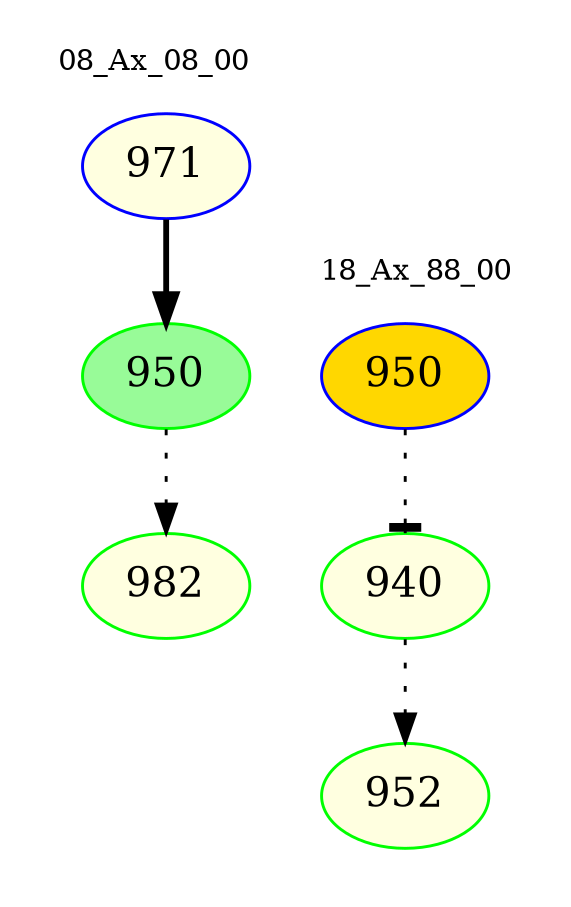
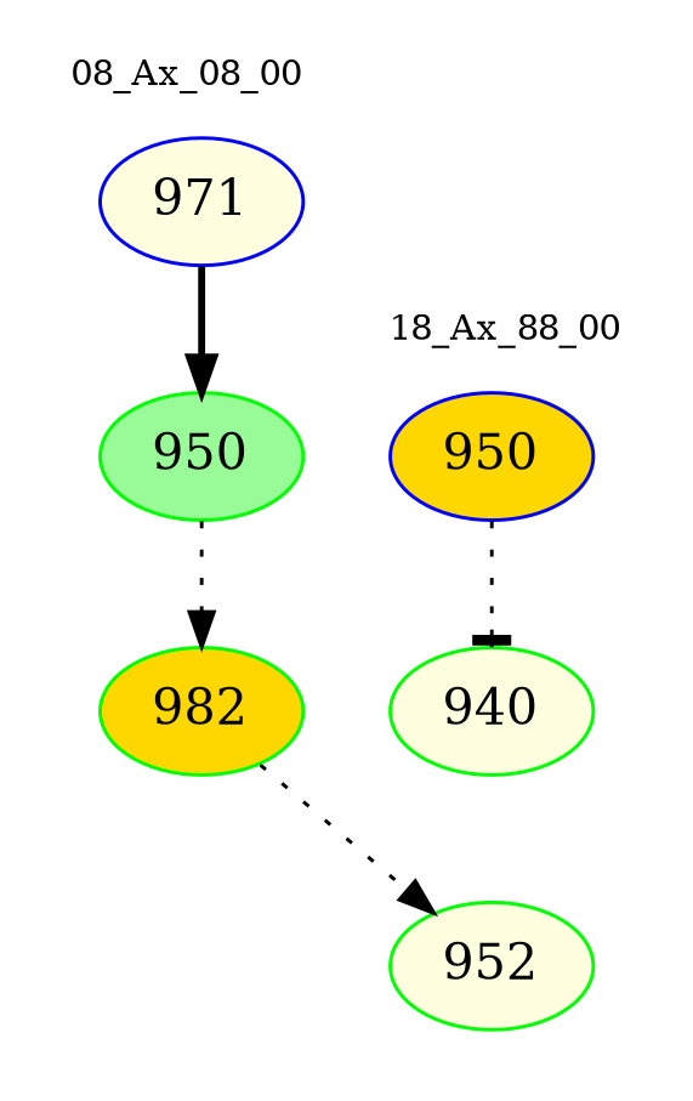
  digraph {
    node [color=green fillcolor=lightyellow style=filled]
    edge [arrowhead=normal color=black style=dotted]
    n1 [color=blue label=971]
    n2 [fillcolor=palegreen label=950]
-   n3 [label=982]
+   n3 [fillcolor=gold label=982]
    n4 [color=blue fillcolor=gold label=950]
    n5 [label=940]
    n6 [label=952]
    subgraph cluster_1 {
      color=white
      fontsize=10
      label="08_Ax_08_00"
      n1
      n2
      n3
    }
    subgraph cluster_2 {
      color=white
      fontsize=10
      label="18_Ax_88_00"
      n4
      n5
      n6
    }
    n1 -> n2 [style=bold]
    n2 -> n3
    n4 -> n5 [arrowhead=tee]
-   n5 -> n6
+   n3 -> n6
  }
